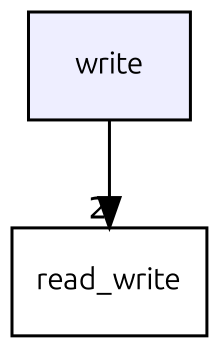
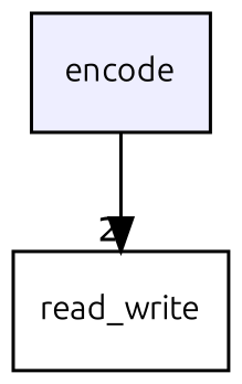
  digraph {
    compound=true
    fontname=Ubuntu
    node [fontname=Ubuntu fontsize=10 shape=box]
-   n1 [fillcolor="#eeeeff" label=write pencolor=black style=filled]
+   n1 [fillcolor="#eeeeff" label=encode pencolor=black style=filled]
    n2 [label=read_write]
    n1 -> n2 [headlabel=2 labeldistance=1.5 labelfontname=Helvetica labelfontsize=10 fontname=Ubuntu]
  }
